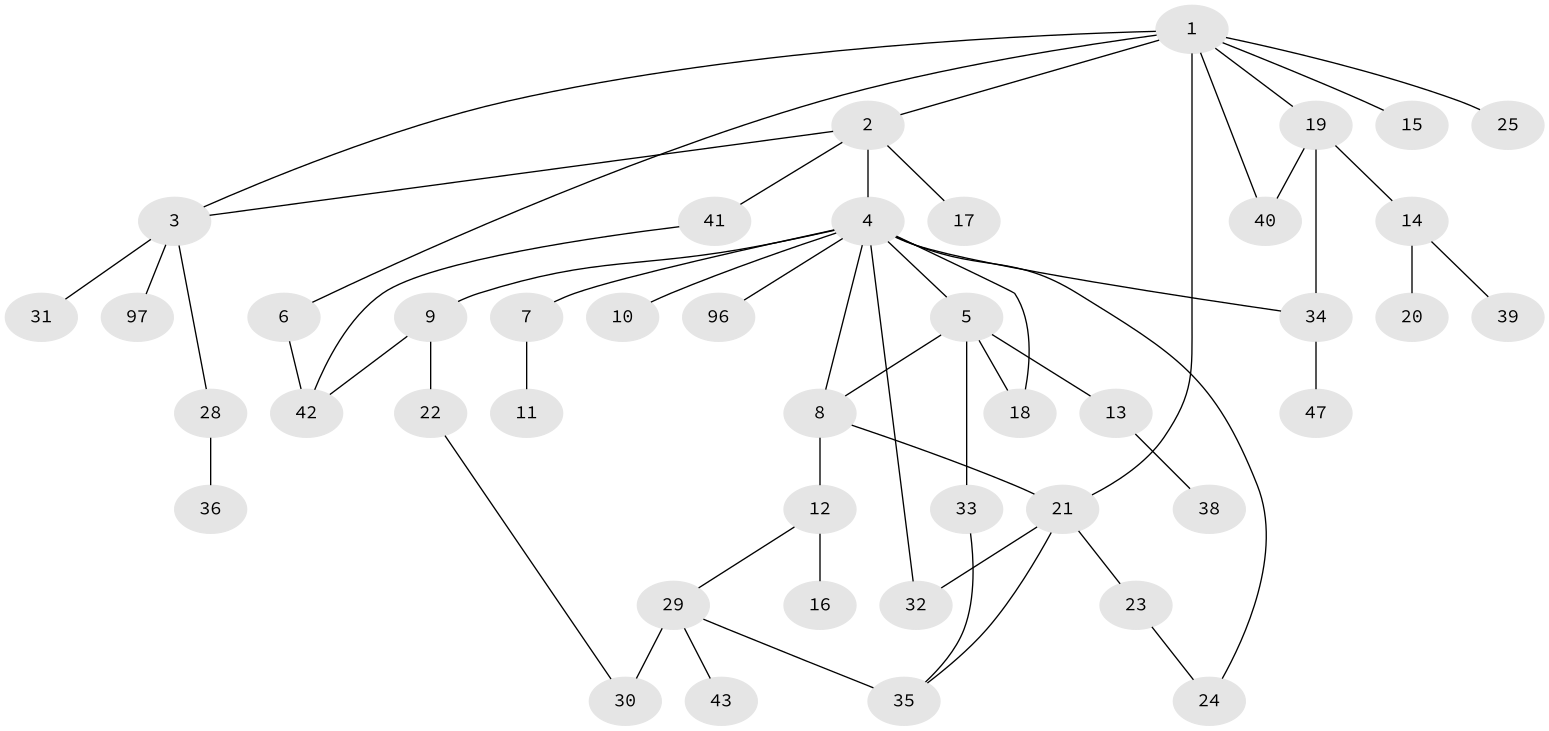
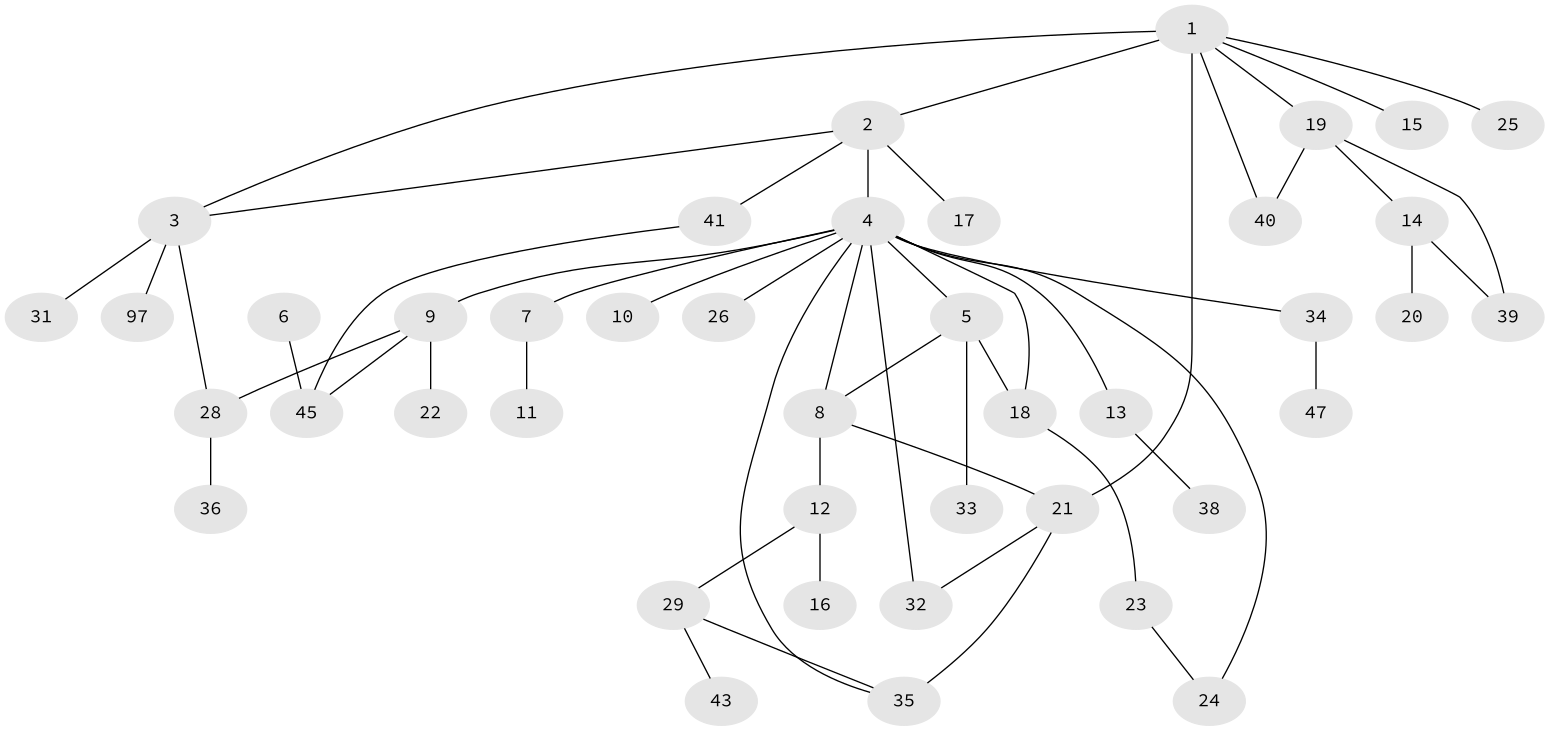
  graph {
    fontname="Source Code Pro"
    node [color=gray90 fontname="Source Code Pro" style=filled]
    edge [fontname="Source Code Pro" weight=1.0]
    1
    2
    3
    6
    15
    19
    21
    25
    40
    4
    17
    41
    n13 [label=97]
    28
    31
-   42
+   42 [label=45]
    14
    20
    39
    34
    32
    35
    5
    7
    8
    9
    10
    13
    18
    24
-   26 [label=96]
+   26
    36
    33
    11
    12
    22
    38
    23
    n39 [label=47]
    16
    29
-   30
    43
    1 -- 2
    1 -- 3
-   1 -- 6
    1 -- 15
    1 -- 19
    1 -- 21 [weight=2.0]
    1 -- 25
    1 -- 40
    2 -- 3
    2 -- 4
    2 -- 17
    2 -- 41
    3 -- n13
    3 -- 28
    3 -- 31 [weight=2.0]
    6 -- 42 [weight=3.0]
    19 -- 40
    19 -- 14
-   19 -- 34
+   19 -- 39
    21 -- 32
    21 -- 35
    4 -- 34
    4 -- 32
-   33 -- 35
+   4 -- 35
    4 -- 5 [weight=2.0]
    4 -- 7
    4 -- 8
    4 -- 9
    4 -- 10
-   5 -- 13
+   4 -- 13
    4 -- 18
    4 -- 24
    4 -- 26
    41 -- 42
    28 -- 36 [weight=5.0]
    14 -- 20
    14 -- 39
    34 -- n39 [weight=2.0]
    5 -- 8
    5 -- 18 [weight=3.0]
    5 -- 33
    7 -- 11 [weight=2.0]
    8 -- 21
    8 -- 12
+   9 -- 28
    9 -- 42
    9 -- 22 [weight=2.0]
    13 -- 38
-   21 -- 23
+   18 -- 23
    12 -- 16
    12 -- 29
-   22 -- 30
    23 -- 24
    29 -- 35
-   29 -- 30 [weight=2.0]
    29 -- 43
  }
